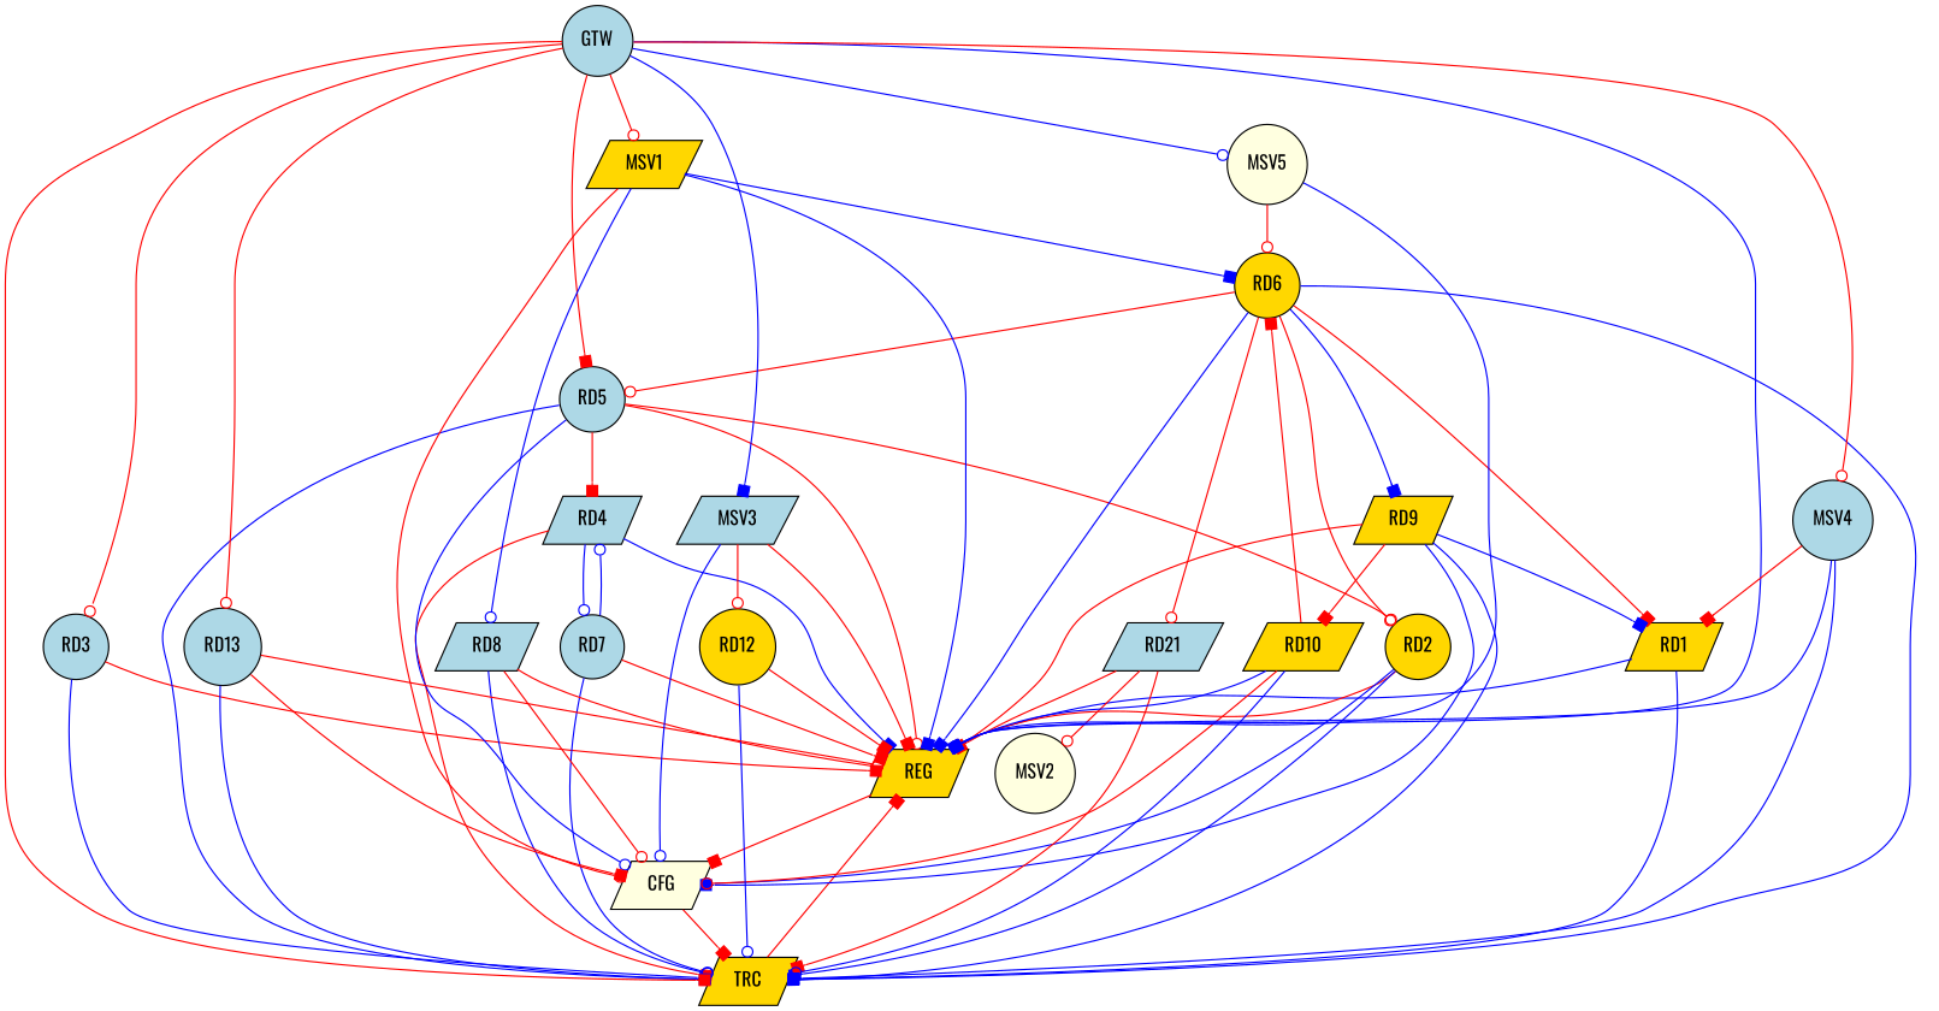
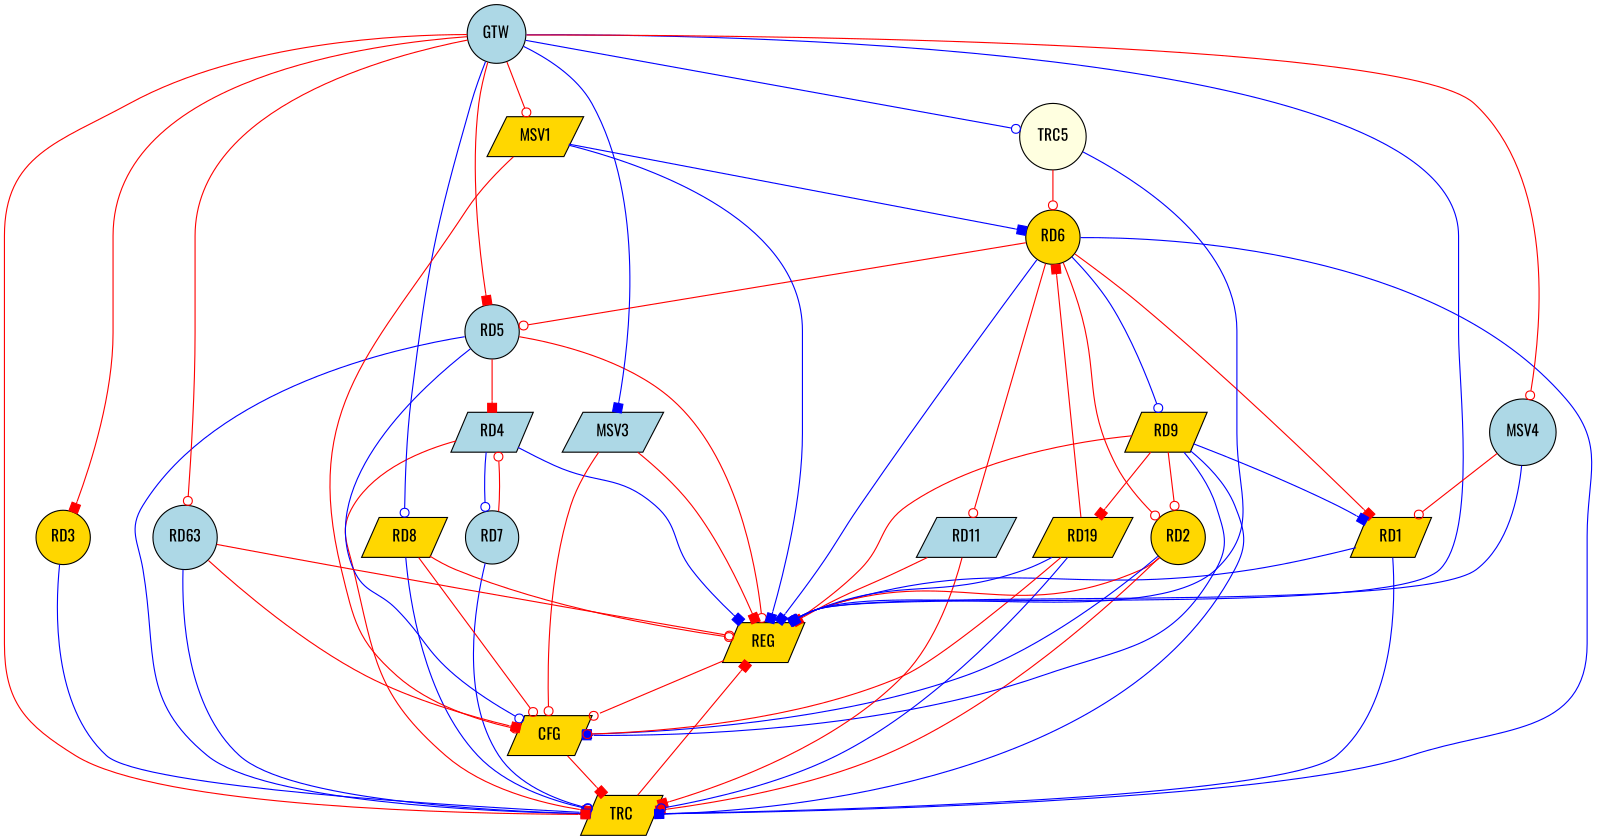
  strict digraph {
    fontname=Oswald
    node [fillcolor=gold fontname=Oswald shape=parallelogram style=filled]
    edge [arrowhead=box color=red fontname=Oswald]
    n1 [label=RD1]
    n2 [label=REG]
    n3 [label=TRC]
-   n4 [fillcolor=lightyellow label=CFG]
+   n4 [label=CFG]
    n5 [label=RD2 shape=circle]
-   n6 [fillcolor=lightblue label=RD3 shape=circle]
+   n6 [label=RD3 shape=circle]
    n7 [fillcolor=lightblue label=RD4]
    n8 [fillcolor=lightblue label=RD7 shape=circle]
    n9 [fillcolor=lightblue label=RD5 shape=circle]
    n10 [label=RD6 shape=circle]
    n11 [label=RD9]
-   n12 [fillcolor=lightblue label=RD21]
-   n13 [label=RD10]
-   n14 [fillcolor=lightyellow label=MSV2 shape=circle]
-   n15 [fillcolor=lightblue label=RD8]
-   n16 [label=RD12 shape=circle]
-   n17 [fillcolor=lightblue label=RD13 shape=circle]
+   n12 [fillcolor=lightblue label=RD11]
+   n13 [label=RD19]
+   n15 [label=RD8]
+   n17 [fillcolor=lightblue label=RD63 shape=circle]
    n18 [fillcolor=lightblue label=GTW shape=circle]
    n19 [label=MSV1]
    n20 [fillcolor=lightblue label=MSV3]
    n21 [fillcolor=lightblue label=MSV4 shape=circle]
-   n22 [fillcolor=lightyellow label=MSV5 shape=circle]
+   n22 [fillcolor=lightyellow label=TRC5 shape=circle]
    n1 -> n2 [arrowhead=odot color=blue]
    n1 -> n3 [color=blue]
-   n2 -> n4
+   n2 -> n4 [arrowhead=odot]
    n3 -> n2
    n4 -> n3
    n5 -> n2
-   n5 -> n3 [color=blue]
-   n5 -> n4 [arrowhead=odot color=blue]
-   n6 -> n2
+   n5 -> n3
+   n5 -> n4 [color=blue]
    n6 -> n3 [color=blue]
    n7 -> n2 [color=blue]
    n7 -> n3
    n7 -> n8 [arrowhead=odot color=blue]
-   n8 -> n2
    n8 -> n3 [arrowhead=odot color=blue]
-   n8 -> n7 [arrowhead=odot color=blue]
+   n8 -> n7 [arrowhead=odot]
    n9 -> n2 [arrowhead=odot]
    n9 -> n3 [arrowhead=odot color=blue]
    n9 -> n4 [arrowhead=odot color=blue]
    n9 -> n7
    n10 -> n1
    n10 -> n2 [color=blue]
    n10 -> n3 [arrowhead=odot color=blue]
    n10 -> n5 [arrowhead=odot]
    n10 -> n9 [arrowhead=odot]
-   n10 -> n11 [color=blue]
+   n10 -> n11 [arrowhead=odot color=blue]
    n10 -> n12 [arrowhead=odot]
    n11 -> n1 [color=blue]
    n11 -> n2 [arrowhead=odot]
    n11 -> n3 [color=blue]
    n11 -> n4 [color=blue]
-   n9 -> n5 [arrowhead=odot]
+   n11 -> n5 [arrowhead=odot]
    n11 -> n13
    n12 -> n2
    n12 -> n3
-   n12 -> n14 [arrowhead=odot]
    n13 -> n2 [color=blue]
    n13 -> n3 [arrowhead=odot color=blue]
    n13 -> n4 [arrowhead=odot]
    n13 -> n10
    n15 -> n2 [arrowhead=odot]
    n15 -> n3 [arrowhead=odot color=blue]
    n15 -> n4 [arrowhead=odot]
-   n16 -> n2
-   n16 -> n3 [arrowhead=odot color=blue]
    n17 -> n2 [arrowhead=odot]
    n17 -> n3 [color=blue]
    n17 -> n4
    n18 -> n2 [arrowhead=odot color=blue]
    n18 -> n3
-   n18 -> n6 [arrowhead=odot]
+   n18 -> n6
    n18 -> n9
-   n19 -> n15 [arrowhead=odot color=blue]
+   n18 -> n15 [arrowhead=odot color=blue]
    n18 -> n17 [arrowhead=odot]
    n18 -> n19 [arrowhead=odot]
    n18 -> n20 [color=blue]
    n18 -> n21 [arrowhead=odot]
    n18 -> n22 [arrowhead=odot color=blue]
    n19 -> n2 [color=blue]
    n19 -> n4 [arrowhead=odot]
    n19 -> n10 [color=blue]
    n20 -> n2
-   n20 -> n4 [arrowhead=odot color=blue]
-   n20 -> n16 [arrowhead=odot]
-   n21 -> n1
+   n20 -> n4 [arrowhead=odot]
+   n21 -> n1 [arrowhead=odot]
    n21 -> n2 [color=blue]
-   n21 -> n3 [color=blue]
    n22 -> n2 [arrowhead=odot color=blue]
    n22 -> n10 [arrowhead=odot]
  }
